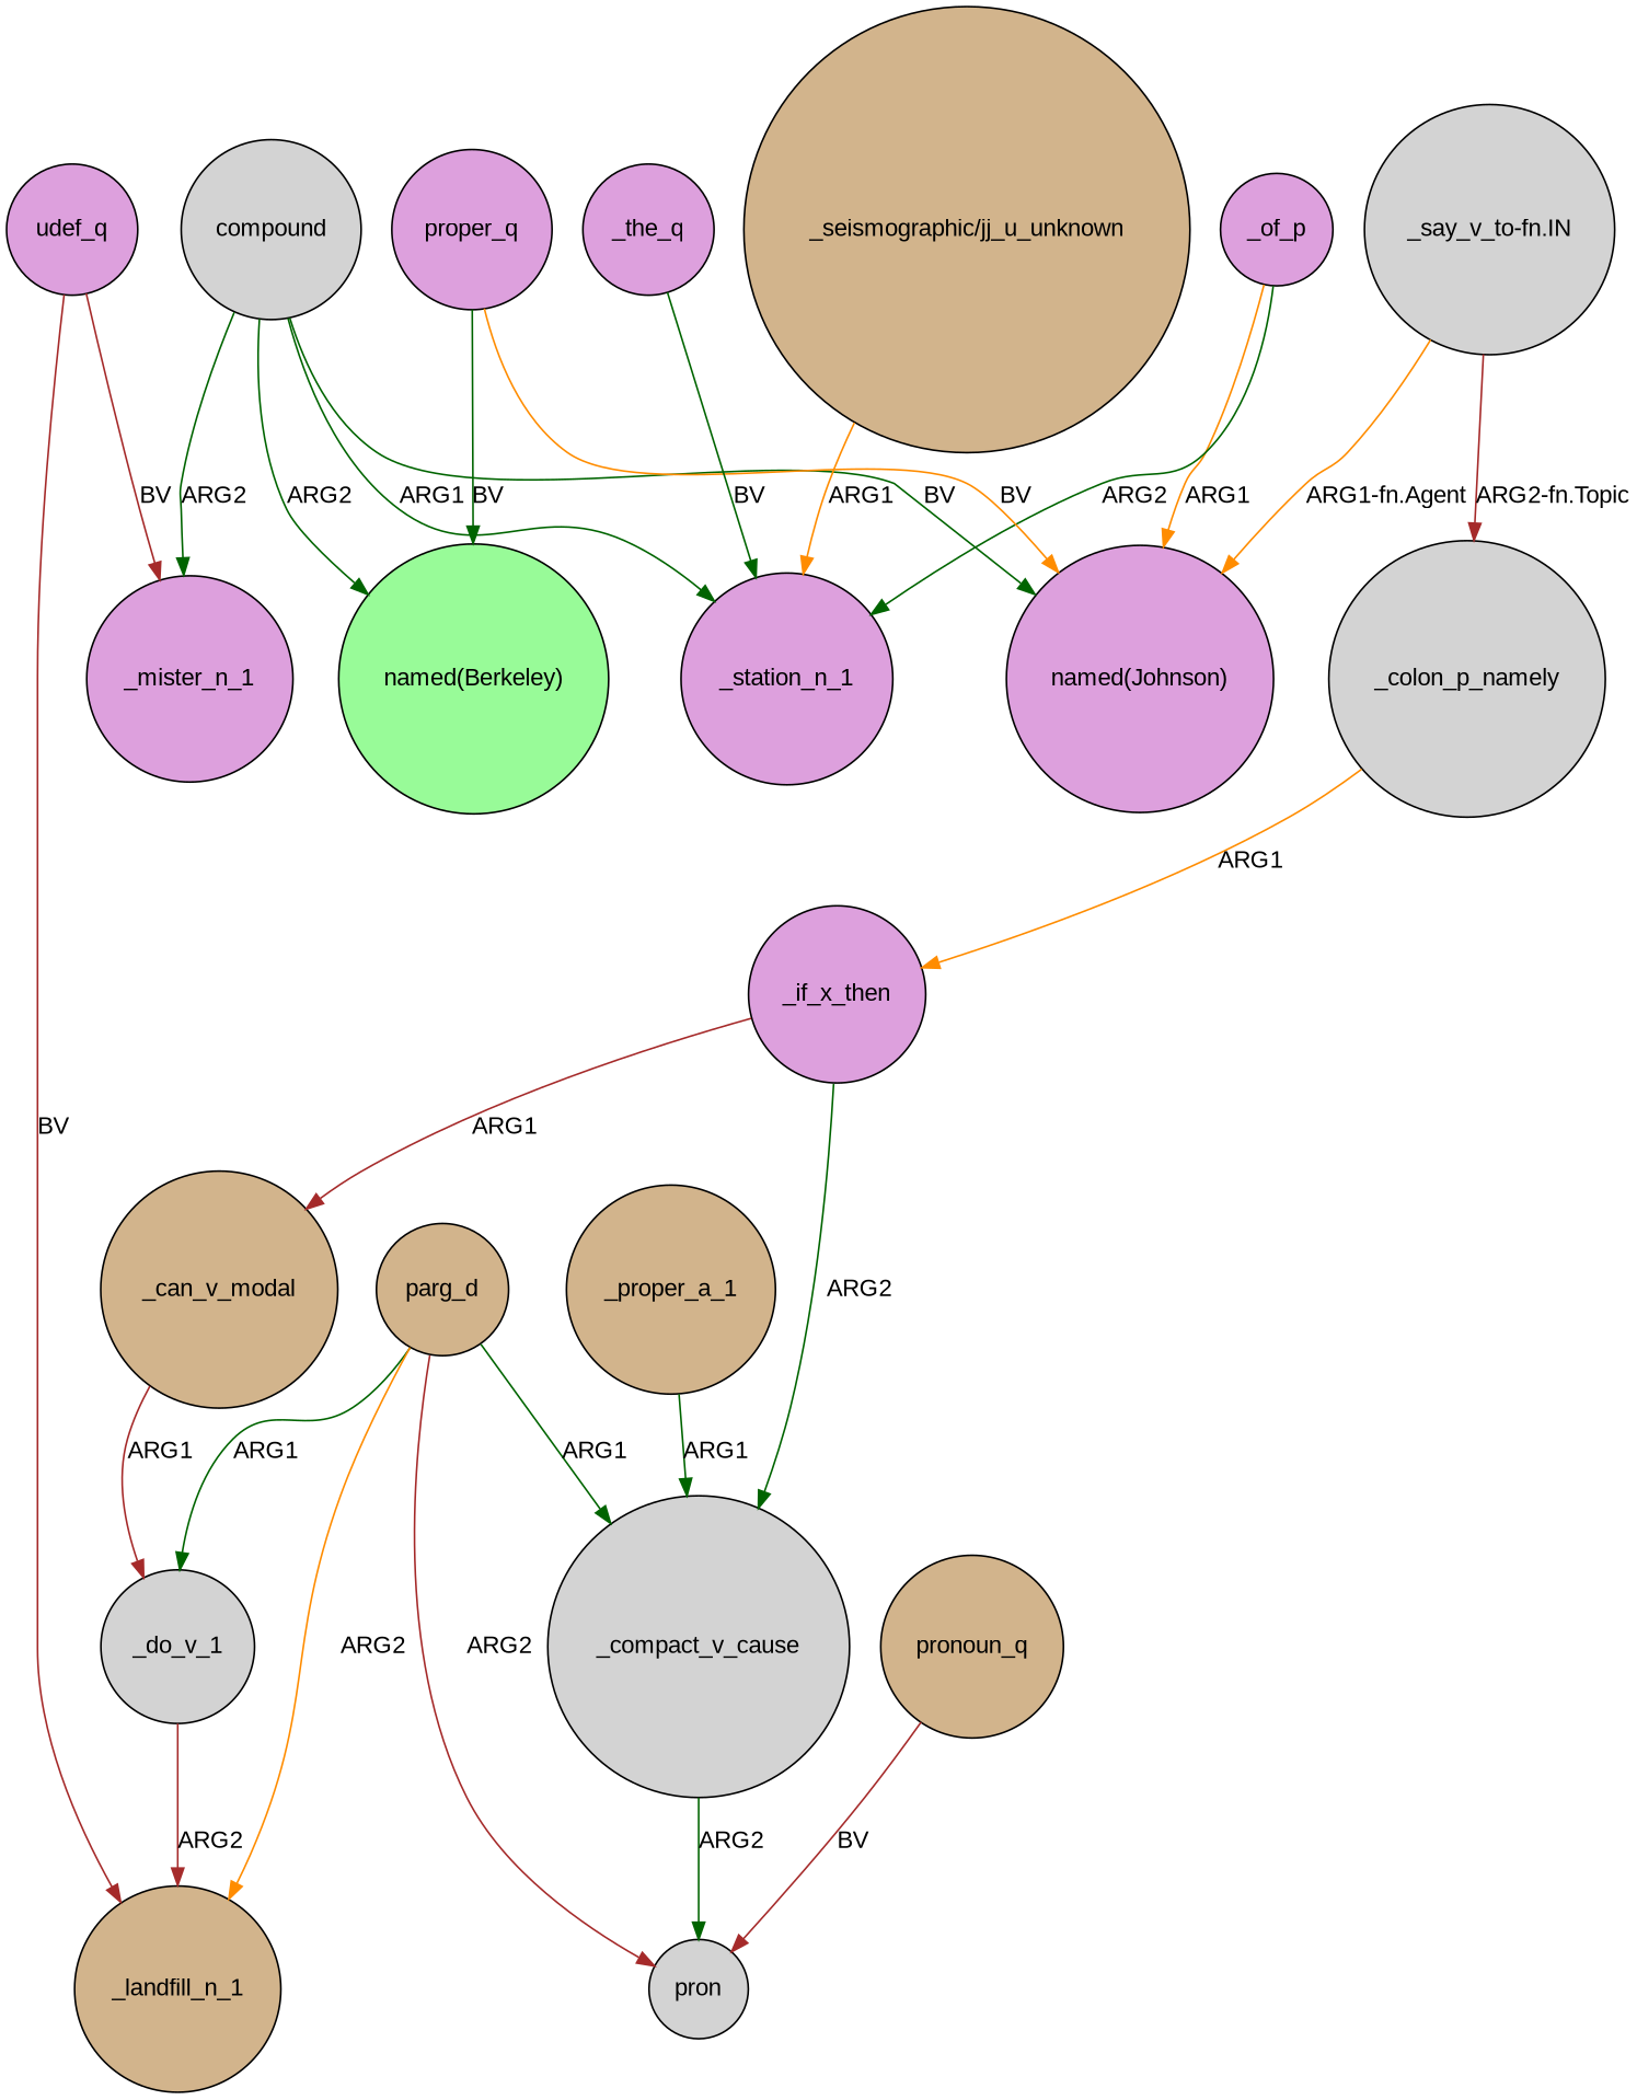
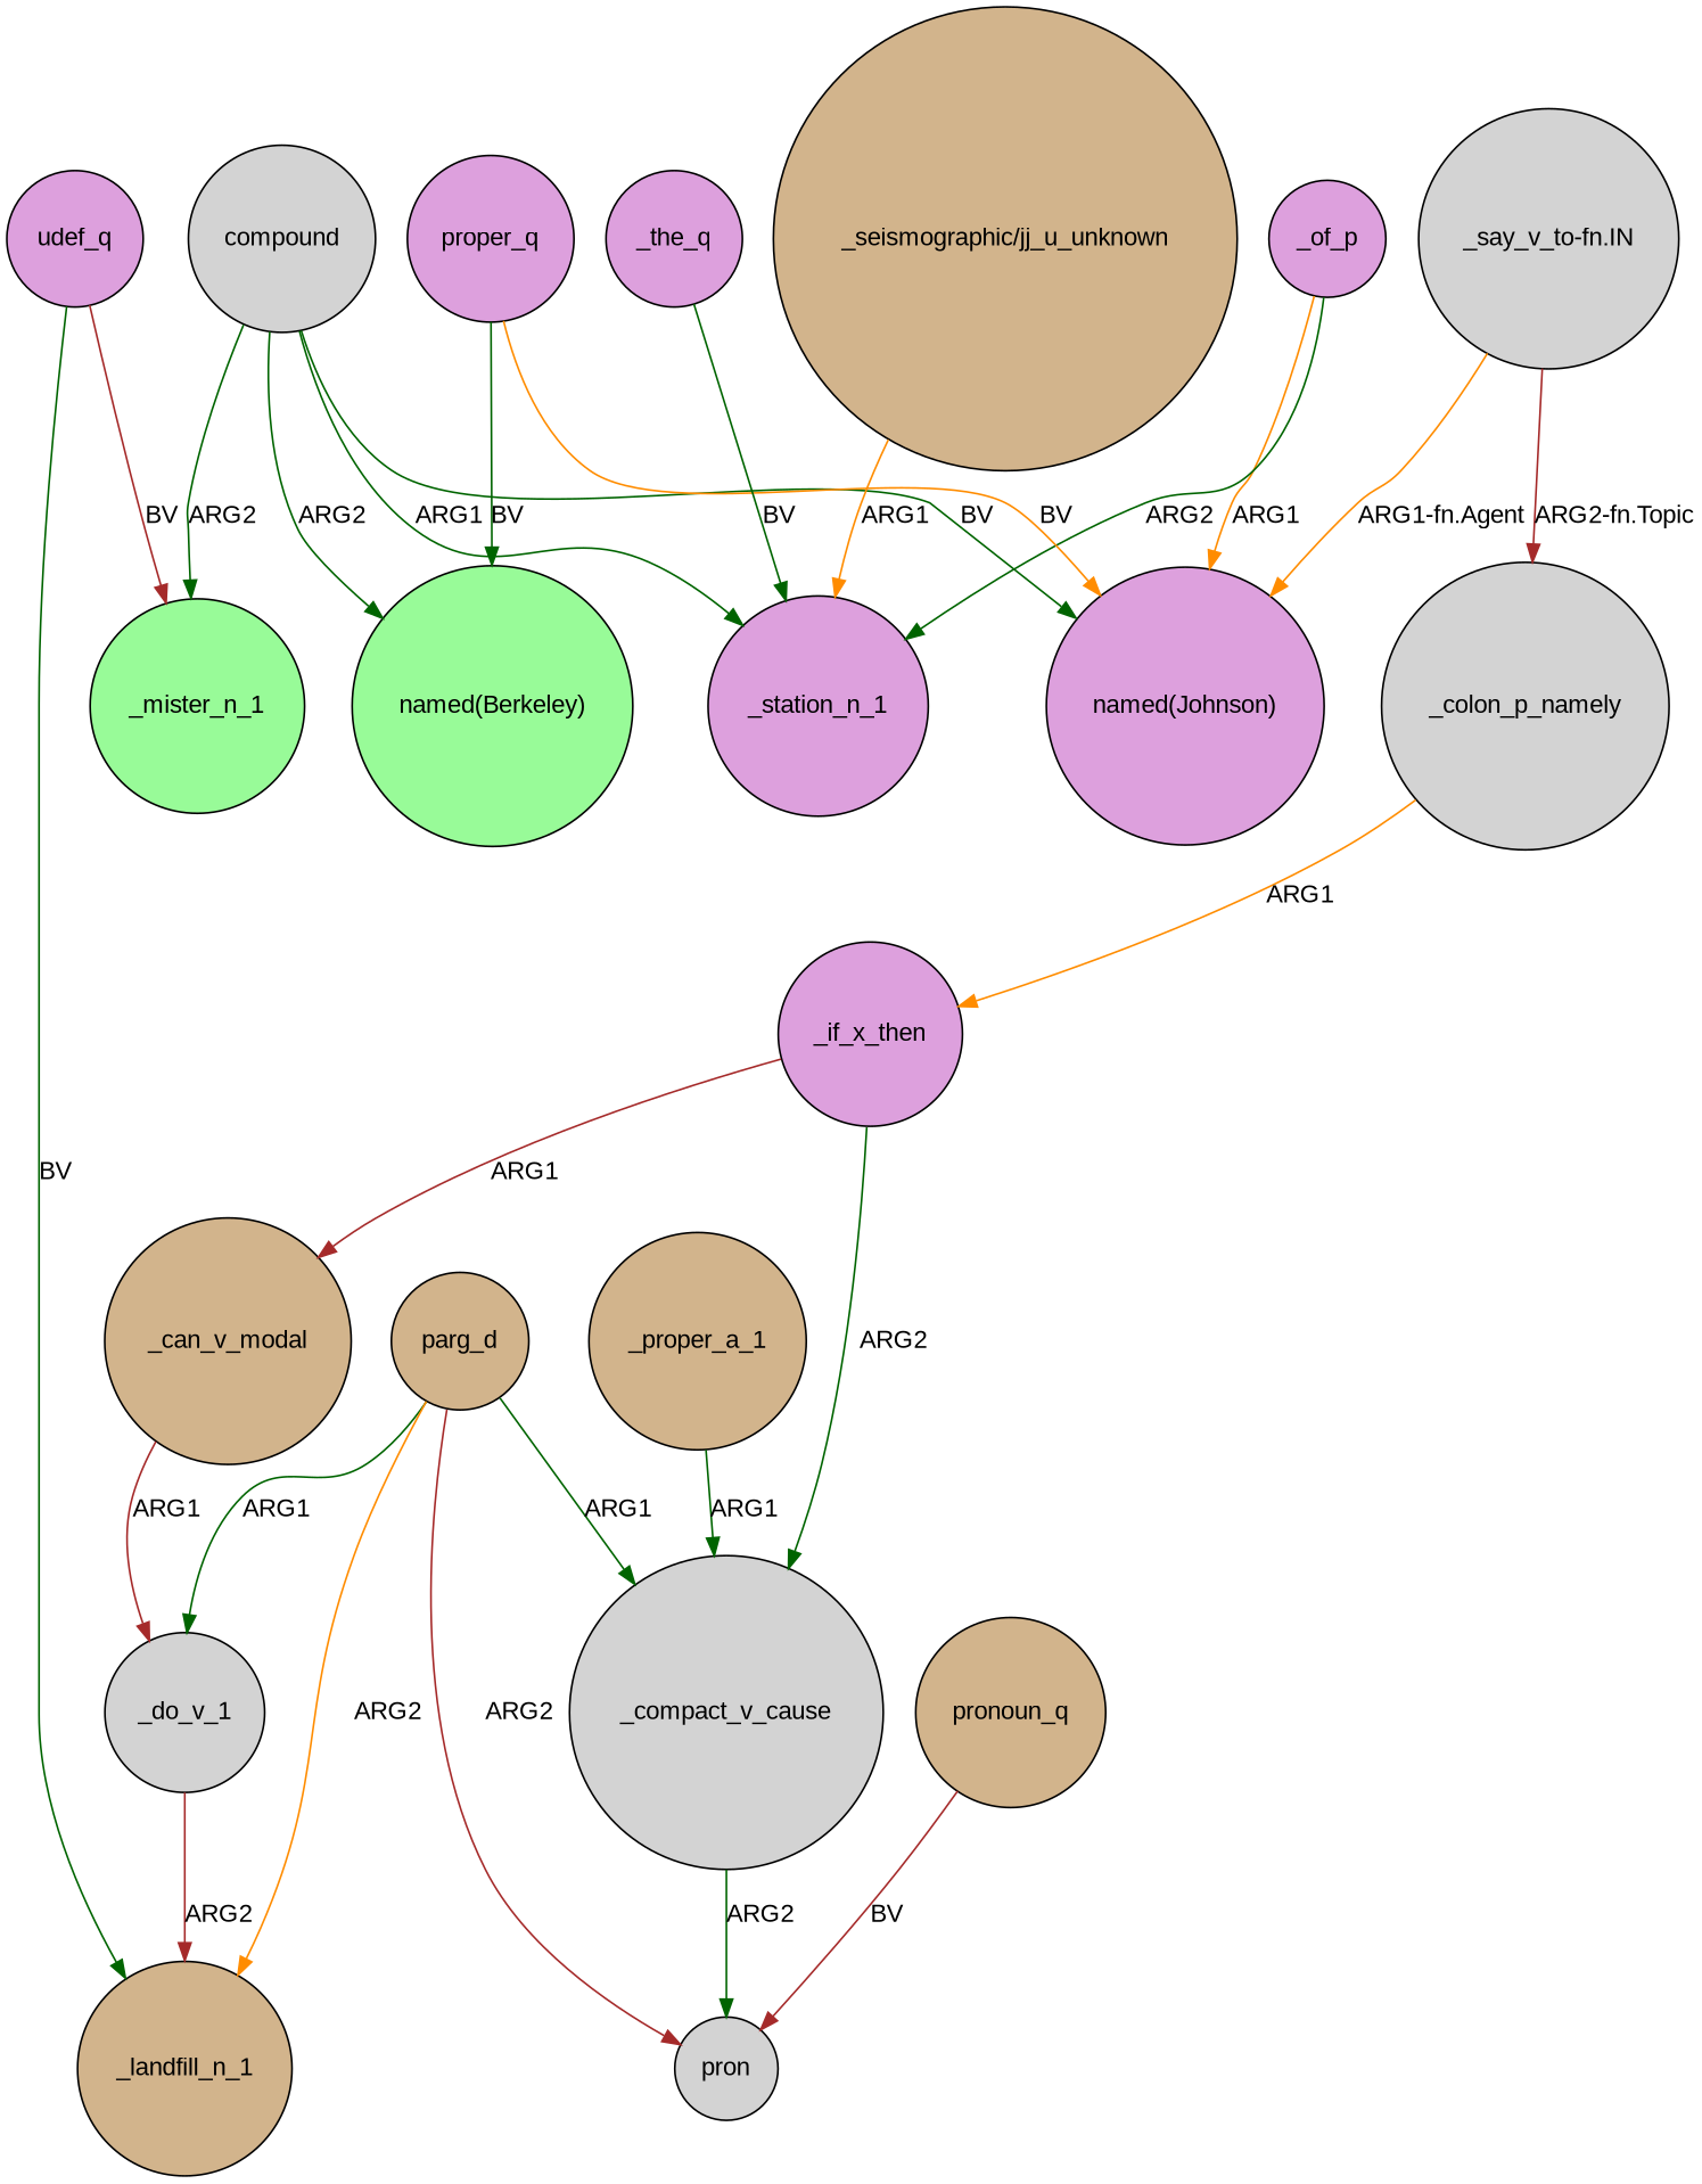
  digraph {
    fontname="Liberation Sans"
    node [fillcolor=plum fontname="Liberation Sans" shape=circle style=filled]
    edge [color=darkgreen fontname="Liberation Sans"]
    parg_d [fillcolor=tan]
    _do_v_1 [fillcolor=lightgrey]
    _compact_v_cause [fillcolor=lightgrey]
    pron [fillcolor=lightgrey]
    _landfill_n_1 [fillcolor=tan]
    compound [fillcolor=lightgrey]
    "named(Johnson)"
    _station_n_1
-   _mister_n_1
+   _mister_n_1 [fillcolor=palegreen]
    "named(Berkeley)" [fillcolor=palegreen]
    _of_p
    proper_q
    "_say_v_to-fn.IN" [fillcolor=lightgrey]
    _colon_p_namely [fillcolor=lightgrey]
    _if_x_then
    _can_v_modal [fillcolor=tan]
    udef_q
    _proper_a_1 [fillcolor=tan]
    _the_q
    pronoun_q [fillcolor=tan]
    "_seismographic/jj_u_unknown" [fillcolor=tan]
    parg_d -> _do_v_1 [label=ARG1]
    parg_d -> _compact_v_cause [label=ARG1]
    parg_d -> pron [color=brown label=ARG2]
    parg_d -> _landfill_n_1 [color=darkorange label=ARG2]
    _do_v_1 -> _landfill_n_1 [color=brown label=ARG2]
    _compact_v_cause -> pron [label=ARG2]
    compound -> "named(Johnson)" [label=BV]
    compound -> _station_n_1 [label=ARG1]
    compound -> _mister_n_1 [label=ARG2]
    compound -> "named(Berkeley)" [label=ARG2]
    _of_p -> "named(Johnson)" [color=darkorange label=ARG1]
    _of_p -> _station_n_1 [label=ARG2]
    proper_q -> "named(Johnson)" [color=darkorange label=BV]
    proper_q -> "named(Berkeley)" [label=BV]
    "_say_v_to-fn.IN" -> "named(Johnson)" [color=darkorange label="ARG1-fn.Agent"]
    "_say_v_to-fn.IN" -> _colon_p_namely [color=brown label="ARG2-fn.Topic"]
    _colon_p_namely -> _if_x_then [color=darkorange label=ARG1]
    _if_x_then -> _compact_v_cause [label=ARG2]
    _if_x_then -> _can_v_modal [color=brown label=ARG1]
    _can_v_modal -> _do_v_1 [color=brown label=ARG1]
-   udef_q -> _landfill_n_1 [color=brown label=BV]
+   udef_q -> _landfill_n_1 [label=BV]
    udef_q -> _mister_n_1 [color=brown label=BV]
    _proper_a_1 -> _compact_v_cause [label=ARG1]
    _the_q -> _station_n_1 [label=BV]
    pronoun_q -> pron [color=brown label=BV]
    "_seismographic/jj_u_unknown" -> _station_n_1 [color=darkorange label=ARG1]
  }
